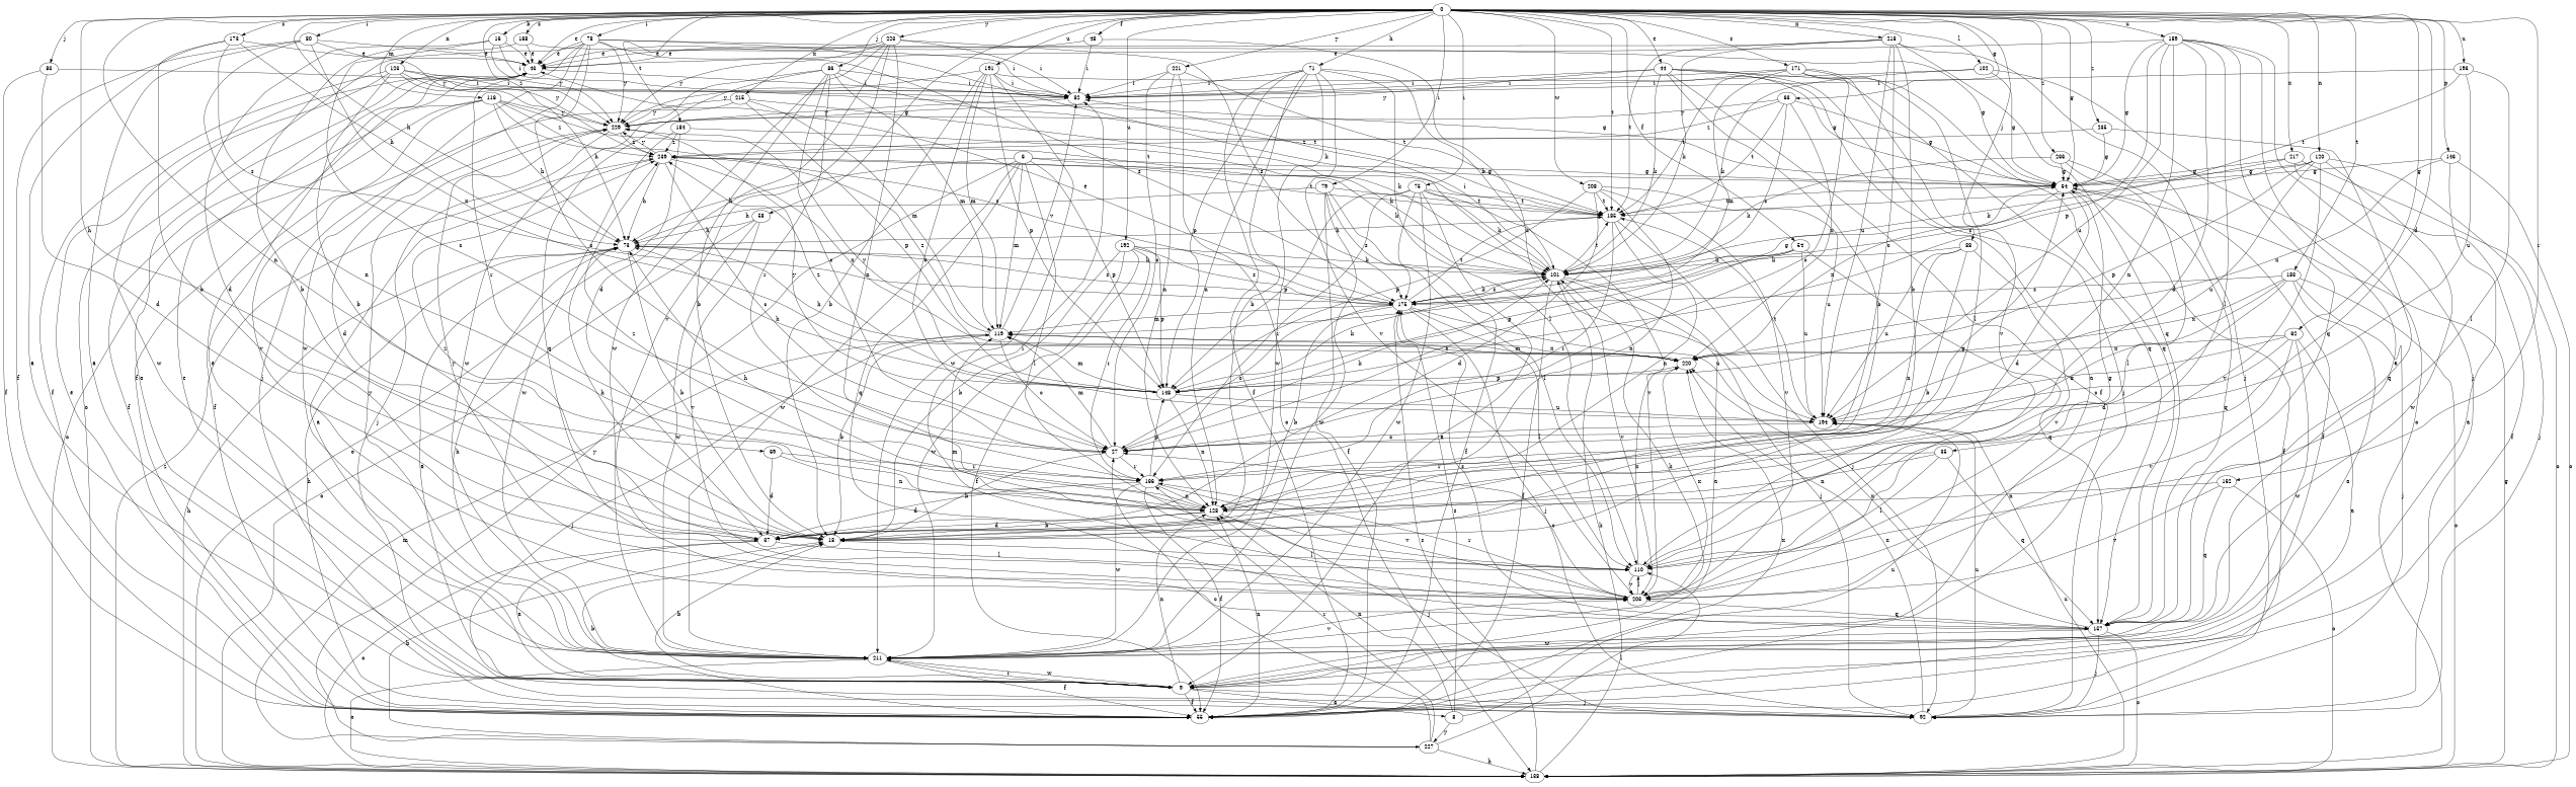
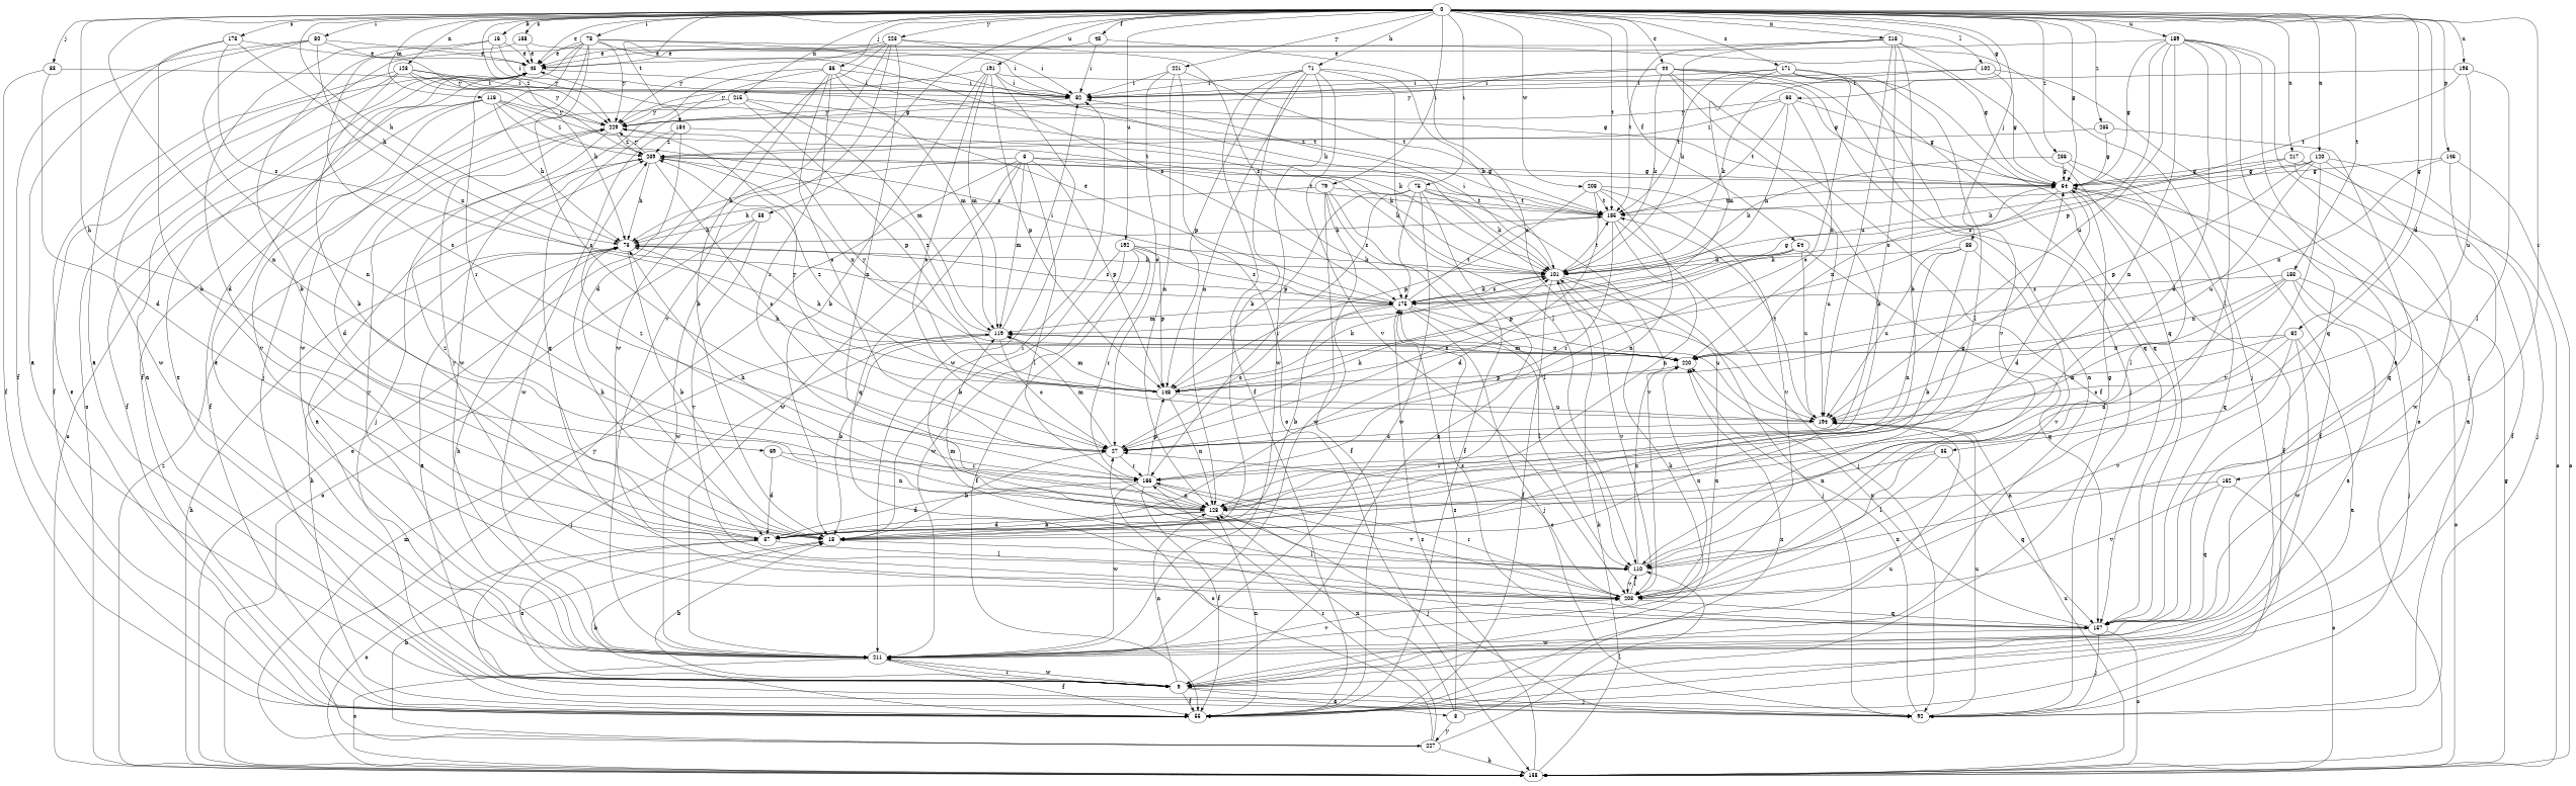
  strict digraph {
    0
    16
    35
    44
    n5 [label=43]
    48
    54
    58
    62
    63
    64
    69
    71
    73
    75
    78
    79
    80
    83
    86
    88
    102
    116
    120
    123
    128
    146
    162
    168
    171
    173
    183
    184
    185
    189
    191
    192
    193
    208
    215
    217
    218
    221
    223
    235
    236
    239
    27
    37
    82
    229
    110
    157
    166
    101
    9
    18
    55
    92
    194
    148
    211
    138
    203
    220
    175
    119
    6
    227
    8
    0 -> 16 [label=b]
    0 -> 35 [label=d]
    0 -> 44 [label=e]
    0 -> n5 [label=e]
    0 -> 48 [label=f]
    0 -> 54 [label=f]
    0 -> 58 [label=g]
    0 -> 62 [label=g]
    0 -> 63 [label=g]
    0 -> 64 [label=g]
    0 -> 69 [label=h]
    0 -> 71 [label=h]
    0 -> 73 [label=h]
    0 -> 75 [label=i]
    0 -> 78 [label=i]
    0 -> 79 [label=i]
    0 -> 80 [label=i]
    0 -> 83 [label=j]
    0 -> 86 [label=j]
    0 -> 88 [label=j]
    0 -> 102 [label=l]
    0 -> 116 [label=m]
    0 -> 120 [label=n]
    0 -> 123 [label=n]
    0 -> 128 [label=n]
    0 -> 146 [label=p]
    0 -> 162 [label=r]
    0 -> 168 [label=s]
    0 -> 171 [label=s]
    0 -> 173 [label=s]
    0 -> 183 [label=t]
    0 -> 184 [label=t]
    0 -> 185 [label=t]
    0 -> 189 [label=u]
    0 -> 191 [label=u]
    0 -> 192 [label=u]
    0 -> 193 [label=u]
    0 -> 208 [label=w]
    0 -> 215 [label=x]
    0 -> 217 [label=x]
    0 -> 218 [label=x]
    0 -> 221 [label=y]
    0 -> 223 [label=y]
    0 -> 235 [label=z]
    0 -> 236 [label=z]
    0 -> 239 [label=z]
    16 -> n5 [label=e]
    16 -> 27 [label=c]
    16 -> 37 [label=d]
    16 -> 82 [label=i]
    16 -> 229 [label=y]
    35 -> 128 [label=n]
    35 -> 110 [label=l]
    35 -> 157 [label=q]
    35 -> 166 [label=r]
    44 -> 82 [label=i]
    44 -> 229 [label=y]
    44 -> 157 [label=q]
    44 -> 101 [label=k]
    44 -> 9 [label=a]
    44 -> 18 [label=b]
    44 -> 55 [label=f]
    44 -> 92 [label=j]
    n5 -> 82 [label=i]
    n5 -> 166 [label=r]
    n5 -> 9 [label=a]
    48 -> n5 [label=e]
    48 -> 82 [label=i]
    48 -> 194 [label=u]
    54 -> 27 [label=c]
    54 -> 157 [label=q]
    54 -> 101 [label=k]
    54 -> 194 [label=u]
    54 -> 148 [label=p]
    58 -> 73 [label=h]
    58 -> 211 [label=w]
    58 -> 138 [label=o]
    58 -> 203 [label=v]
    62 -> 27 [label=c]
    62 -> 9 [label=a]
    62 -> 194 [label=u]
    62 -> 211 [label=w]
    62 -> 203 [label=v]
    62 -> 220 [label=x]
    63 -> 64 [label=g]
    63 -> 185 [label=t]
    63 -> 239 [label=z]
    63 -> 229 [label=y]
    63 -> 220 [label=x]
-   63 -> 175 [label=s]
+   63 -> 175 [label=h]
    64 -> 185 [label=t]
    64 -> 37 [label=d]
    64 -> 157 [label=q]
    64 -> 55 [label=f]
    64 -> 220 [label=x]
    69 -> 128 [label=n]
    69 -> 37 [label=d]
    69 -> 166 [label=r]
    71 -> 128 [label=n]
    71 -> 82 [label=i]
    71 -> 110 [label=l]
    71 -> 101 [label=k]
    71 -> 18 [label=b]
    71 -> 55 [label=f]
    71 -> 148 [label=p]
    71 -> 211 [label=w]
    71 -> 203 [label=v]
    73 -> 101 [label=k]
    73 -> 9 [label=a]
    73 -> 18 [label=b]
    73 -> 175 [label=s]
    75 -> 185 [label=t]
    75 -> 166 [label=r]
    75 -> 101 [label=k]
    75 -> 9 [label=a]
    75 -> 55 [label=f]
    75 -> 148 [label=p]
    75 -> 211 [label=w]
    75 -> 203 [label=v]
    78 -> n5 [label=e]
    78 -> 64 [label=g]
    78 -> 27 [label=c]
    78 -> 229 [label=y]
    78 -> 101 [label=k]
    78 -> 55 [label=f]
    78 -> 92 [label=j]
    78 -> 211 [label=w]
    78 -> 138 [label=o]
    78 -> 175 [label=s]
    79 -> 73 [label=h]
    79 -> 185 [label=t]
    79 -> 110 [label=l]
    79 -> 55 [label=f]
    79 -> 211 [label=w]
    79 -> 175 [label=s]
    80 -> n5 [label=e]
    80 -> 128 [label=n]
    80 -> 229 [label=y]
    80 -> 9 [label=a]
    80 -> 55 [label=f]
    80 -> 220 [label=x]
    83 -> 37 [label=d]
    83 -> 82 [label=i]
    83 -> 55 [label=f]
    86 -> 185 [label=t]
    86 -> 27 [label=c]
    86 -> 82 [label=i]
    86 -> 157 [label=q]
    86 -> 166 [label=r]
    86 -> 18 [label=b]
    86 -> 211 [label=w]
    86 -> 119 [label=m]
    88 -> 128 [label=n]
    88 -> 101 [label=k]
    88 -> 18 [label=b]
    88 -> 194 [label=u]
    88 -> 203 [label=v]
    102 -> 64 [label=g]
    102 -> 82 [label=i]
    102 -> 101 [label=k]
    102 -> 138 [label=o]
    116 -> 73 [label=h]
    116 -> 185 [label=t]
    116 -> 239 [label=z]
    116 -> 229 [label=y]
    116 -> 55 [label=f]
    116 -> 138 [label=o]
    116 -> 203 [label=v]
    116 -> 175 [label=s]
    120 -> 64 [label=g]
    120 -> 92 [label=j]
    120 -> 194 [label=u]
    120 -> 148 [label=p]
    120 -> 211 [label=w]
    120 -> 203 [label=v]
    120 -> 175 [label=s]
    123 -> 64 [label=g]
    123 -> 73 [label=h]
    123 -> 82 [label=i]
    123 -> 229 [label=y]
    123 -> 18 [label=b]
    123 -> 55 [label=f]
    123 -> 211 [label=w]
    128 -> 64 [label=g]
    128 -> 73 [label=h]
    128 -> 239 [label=z]
    128 -> 37 [label=d]
    128 -> 18 [label=b]
    128 -> 92 [label=j]
    146 -> 64 [label=g]
    146 -> 9 [label=a]
    146 -> 138 [label=o]
    146 -> 220 [label=x]
    162 -> 128 [label=n]
    162 -> 157 [label=q]
    162 -> 138 [label=o]
    162 -> 203 [label=v]
    168 -> n5 [label=e]
    168 -> 82 [label=i]
    168 -> 18 [label=b]
    171 -> 185 [label=t]
    171 -> 27 [label=c]
    171 -> 82 [label=i]
    171 -> 110 [label=l]
    171 -> 157 [label=q]
    171 -> 203 [label=v]
    171 -> 119 [label=m]
    173 -> n5 [label=e]
    173 -> 73 [label=h]
    173 -> 9 [label=a]
    173 -> 18 [label=b]
    173 -> 175 [label=s]
    183 -> 37 [label=d]
    183 -> 166 [label=r]
    183 -> 9 [label=a]
    183 -> 92 [label=j]
    183 -> 138 [label=o]
    183 -> 220 [label=x]
    183 -> 175 [label=s]
    184 -> 239 [label=z]
    184 -> 101 [label=k]
    184 -> 211 [label=w]
    184 -> 138 [label=o]
    185 -> 73 [label=h]
    185 -> 128 [label=n]
    185 -> 166 [label=r]
    185 -> 92 [label=j]
    189 -> n5 [label=e]
    189 -> 64 [label=g]
    189 -> 128 [label=n]
    189 -> 37 [label=d]
    189 -> 110 [label=l]
    189 -> 157 [label=q]
    189 -> 9 [label=a]
    189 -> 92 [label=j]
    189 -> 194 [label=u]
    189 -> 148 [label=p]
    191 -> 64 [label=g]
    191 -> 27 [label=c]
    191 -> 82 [label=i]
    191 -> 229 [label=y]
    191 -> 18 [label=b]
    191 -> 148 [label=p]
    191 -> 211 [label=w]
    191 -> 119 [label=m]
    192 -> 166 [label=r]
    192 -> 101 [label=k]
    192 -> 18 [label=b]
    192 -> 55 [label=f]
    192 -> 148 [label=p]
    192 -> 211 [label=w]
    192 -> 175 [label=s]
    193 -> 185 [label=t]
    193 -> 82 [label=i]
    193 -> 110 [label=l]
    193 -> 194 [label=u]
    208 -> 128 [label=n]
    208 -> 185 [label=t]
    208 -> 37 [label=d]
    208 -> 194 [label=u]
    208 -> 148 [label=p]
    208 -> 203 [label=v]
    215 -> 229 [label=y]
    215 -> 101 [label=k]
    215 -> 55 [label=f]
    215 -> 148 [label=p]
    215 -> 119 [label=m]
    217 -> 64 [label=g]
    217 -> 101 [label=k]
    217 -> 55 [label=f]
    217 -> 138 [label=o]
    218 -> n5 [label=e]
    218 -> 185 [label=t]
    218 -> 27 [label=c]
    218 -> 157 [label=q]
    218 -> 101 [label=k]
    218 -> 18 [label=b]
    218 -> 92 [label=j]
    218 -> 194 [label=u]
    221 -> 128 [label=n]
    221 -> 185 [label=t]
    221 -> 27 [label=c]
    221 -> 82 [label=i]
    221 -> 138 [label=o]
    223 -> n5 [label=e]
    223 -> 128 [label=n]
    223 -> 37 [label=d]
    223 -> 82 [label=i]
    223 -> 229 [label=y]
    223 -> 211 [label=w]
    223 -> 203 [label=v]
    223 -> 175 [label=s]
    235 -> 64 [label=g]
    235 -> 239 [label=z]
    235 -> 157 [label=q]
    236 -> 64 [label=g]
    236 -> 110 [label=l]
    236 -> 101 [label=k]
    236 -> 55 [label=f]
    239 -> 64 [label=g]
    239 -> 73 [label=h]
    239 -> 185 [label=t]
    239 -> 27 [label=c]
    239 -> 229 [label=y]
    239 -> 9 [label=a]
    239 -> 220 [label=x]
    27 -> 166 [label=r]
    27 -> 101 [label=k]
    27 -> 18 [label=b]
    27 -> 119 [label=m]
    37 -> 239 [label=z]
    37 -> 110 [label=l]
    37 -> 9 [label=a]
    37 -> 138 [label=o]
    82 -> 229 [label=y]
    229 -> 239 [label=z]
    229 -> 37 [label=d]
    229 -> 92 [label=j]
    110 -> 64 [label=g]
    110 -> 203 [label=v]
    110 -> 220 [label=x]
    110 -> 119 [label=m]
    157 -> 92 [label=j]
    157 -> 211 [label=w]
    157 -> 138 [label=o]
    157 -> 220 [label=x]
    157 -> 175 [label=s]
    166 -> 128 [label=n]
    166 -> 37 [label=d]
    166 -> 55 [label=f]
    166 -> 148 [label=p]
    166 -> 211 [label=w]
    166 -> 203 [label=v]
    101 -> 185 [label=t]
    101 -> 82 [label=i]
    101 -> 9 [label=a]
    101 -> 55 [label=f]
    101 -> 92 [label=j]
    101 -> 203 [label=v]
    101 -> 175 [label=s]
    9 -> n5 [label=e]
    9 -> 128 [label=n]
    9 -> 18 [label=b]
    9 -> 55 [label=f]
    9 -> 92 [label=j]
    9 -> 211 [label=w]
    9 -> 8 [label=a]
    18 -> 73 [label=h]
    18 -> 110 [label=l]
    55 -> n5 [label=e]
    55 -> 73 [label=h]
    55 -> 128 [label=n]
    55 -> 18 [label=b]
    55 -> 220 [label=x]
    92 -> 194 [label=u]
    92 -> 220 [label=x]
    194 -> 185 [label=t]
    194 -> 27 [label=c]
    194 -> 229 [label=y]
    148 -> 73 [label=h]
    148 -> 128 [label=n]
    148 -> 239 [label=z]
    148 -> 229 [label=y]
    148 -> 101 [label=k]
    148 -> 194 [label=u]
    148 -> 119 [label=m]
    211 -> n5 [label=e]
    211 -> 73 [label=h]
    211 -> 229 [label=y]
    211 -> 101 [label=k]
    211 -> 9 [label=r]
    211 -> 55 [label=f]
    211 -> 138 [label=o]
    211 -> 203 [label=v]
    138 -> 64 [label=g]
    138 -> 73 [label=h]
    138 -> 239 [label=z]
    138 -> 101 [label=k]
    138 -> 194 [label=u]
    138 -> 175 [label=s]
    203 -> 27 [label=c]
    203 -> 82 [label=i]
    203 -> 229 [label=y]
    203 -> 110 [label=l]
    203 -> 157 [label=q]
    203 -> 166 [label=r]
    203 -> 220 [label=x]
    220 -> 73 [label=h]
    220 -> 148 [label=p]
    220 -> 119 [label=m]
    175 -> n5 [label=e]
    175 -> 64 [label=g]
    175 -> 185 [label=t]
    175 -> 27 [label=c]
    175 -> 110 [label=l]
    175 -> 101 [label=k]
    175 -> 18 [label=b]
    175 -> 92 [label=j]
    175 -> 194 [label=u]
    175 -> 119 [label=m]
    119 -> 239 [label=z]
    119 -> 27 [label=c]
-   119 -> 82 [label=v]
+   119 -> 82 [label=i]
    119 -> 18 [label=b]
    119 -> 92 [label=j]
    119 -> 220 [label=x]
    6 -> 64 [label=g]
    6 -> 73 [label=h]
    6 -> 110 [label=l]
    6 -> 157 [label=q]
    6 -> 101 [label=k]
    6 -> 148 [label=p]
    6 -> 211 [label=w]
    6 -> 119 [label=m]
    6 -> 227 [label=y]
    227 -> 27 [label=c]
    227 -> 110 [label=l]
    227 -> 166 [label=r]
    227 -> 18 [label=b]
    227 -> 138 [label=h]
    227 -> 119 [label=m]
    8 -> 128 [label=n]
    8 -> 194 [label=u]
    8 -> 175 [label=s]
    8 -> 227 [label=y]
  }
